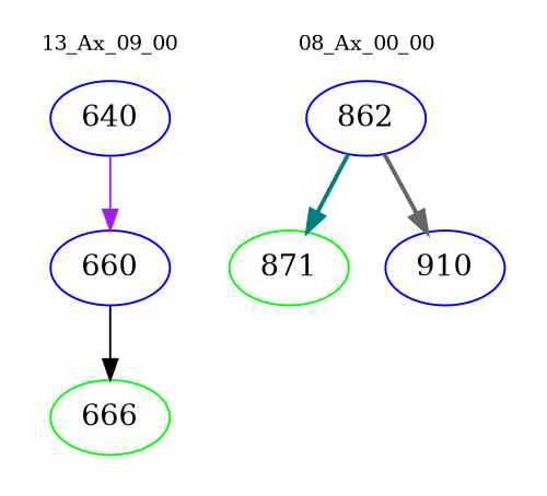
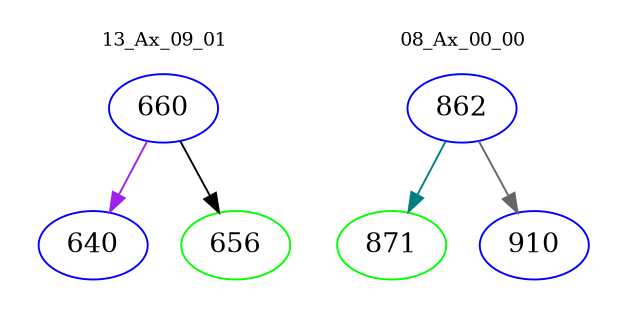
  digraph {
    node [color=blue]
    edge [style=solid]
    n1 [label=660]
    n2 [label=640]
-   n3 [color=green label=666]
+   n3 [color=green label=656]
    n4 [label=862]
    n5 [color=green label=871]
    n6 [label=910]
    subgraph cluster_1 {
      color=white
      fontsize=10
-     label="13_Ax_09_00"
+     label="13_Ax_09_01"
      n1
      n2
      n3
    }
    subgraph cluster_2 {
      color=white
      fontsize=10
      label="08_Ax_00_00"
      n4
      n5
      n6
    }
-   n2 -> n1 [color=purple]
+   n1 -> n2 [color=purple]
    n1 -> n3 [color=black]
-   n4 -> n5 [color=teal style=bold]
-   n4 -> n6 [color=gray40 style=bold]
+   n4 -> n5 [color=teal]
+   n4 -> n6 [color=gray40]
  }
